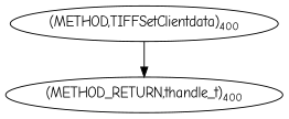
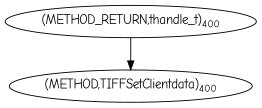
  digraph {
    fontname="Comic Neue"
    node [fontname="Comic Neue"]
    n1 [label=<(METHOD,TIFFSetClientdata)<SUB>400</SUB>>]
    n2 [label=<(METHOD_RETURN,thandle_t)<SUB>400</SUB>>]
-   n1 -> n2 [fontname="Comic Neue"]
+   n2 -> n1 [fontname="Comic Neue"]
  }
